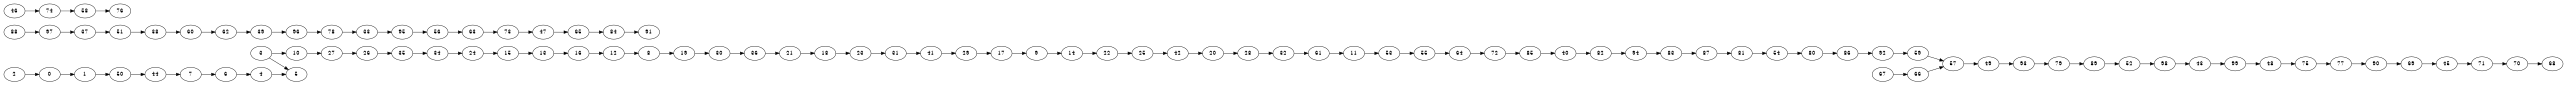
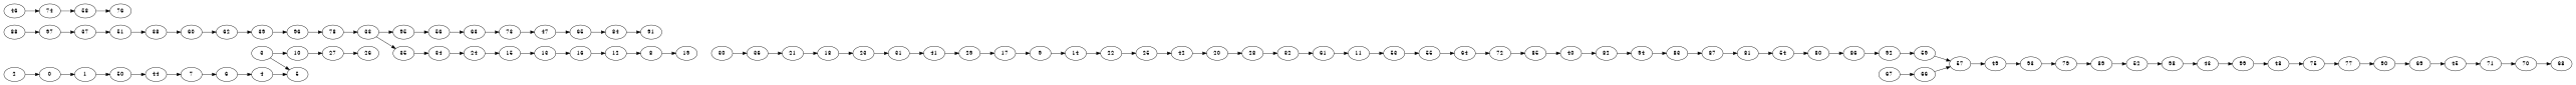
  digraph {
    rankdir=LR
    0
    1
    50
    44
    2
    3
    10
    5
    27
    4
    6
    7
    8
    19
    30
    9
    14
    22
    26
    11
    53
    55
    12
    13
    16
    25
    15
    17
    18
    23
    31
    36
    20
    28
    32
    21
    42
    41
    24
    35
    34
    61
    29
    33
    95
    56
    37
    51
    38
    60
    62
    39
    96
    78
    40
    82
    94
    43
    99
    48
    45
    71
    70
    46
    74
    58
    47
    65
    84
    75
    77
    49
    93
    79
    52
    98
    64
    54
    80
    86
    72
    63
    73
    57
    76
    59
    67
    66
    85
    91
    69
    68
    90
    88
    97
    89
    92
    81
    83
    87
    0 -> 1
    1 -> 50
    50 -> 44
    44 -> 7
    2 -> 0
    3 -> 10
    3 -> 5
    10 -> 27
    27 -> 26
    4 -> 5
    6 -> 4
    7 -> 6
    8 -> 19
-   19 -> 30
    30 -> 36
    9 -> 14
    14 -> 22
    22 -> 25
-   26 -> 35
+   33 -> 35
    11 -> 53
    53 -> 55
    55 -> 64
    12 -> 8
    13 -> 16
    16 -> 12
    25 -> 42
    15 -> 13
    17 -> 9
    18 -> 23
    23 -> 31
    31 -> 41
    36 -> 21
    20 -> 28
    28 -> 32
    32 -> 61
    21 -> 18
    42 -> 20
    41 -> 29
    24 -> 15
    35 -> 34
    34 -> 24
    61 -> 11
    29 -> 17
    33 -> 95
    95 -> 56
    56 -> 63
    37 -> 51
    51 -> 38
    38 -> 60
    60 -> 62
    62 -> 39
    39 -> 96
    96 -> 78
    78 -> 33
    40 -> 82
    82 -> 94
    94 -> 83
    43 -> 99
    99 -> 48
    48 -> 75
    45 -> 71
    71 -> 70
    70 -> 68
    46 -> 74
    74 -> 58
    58 -> 76
    47 -> 65
    65 -> 84
    84 -> 91
    75 -> 77
    77 -> 90
    49 -> 93
    93 -> 79
    79 -> 89
    52 -> 98
    98 -> 43
    64 -> 72
    54 -> 80
    80 -> 86
    86 -> 92
    72 -> 85
    63 -> 73
    73 -> 47
    57 -> 49
    59 -> 57
    67 -> 66
    66 -> 57
    85 -> 40
    69 -> 45
    90 -> 69
    88 -> 97
    97 -> 37
    89 -> 52
    92 -> 59
    81 -> 54
    83 -> 87
    87 -> 81
  }
